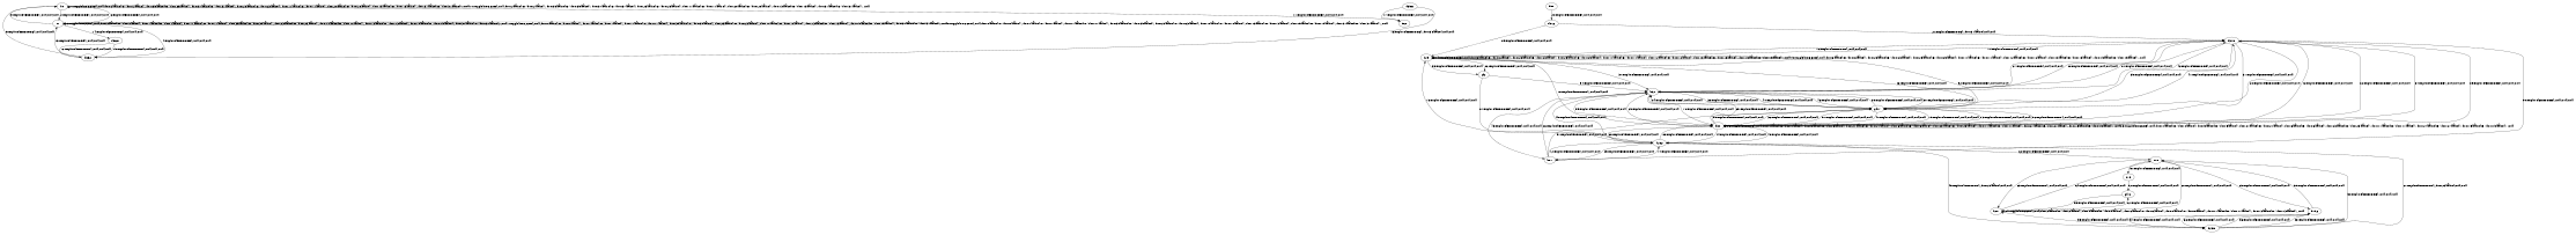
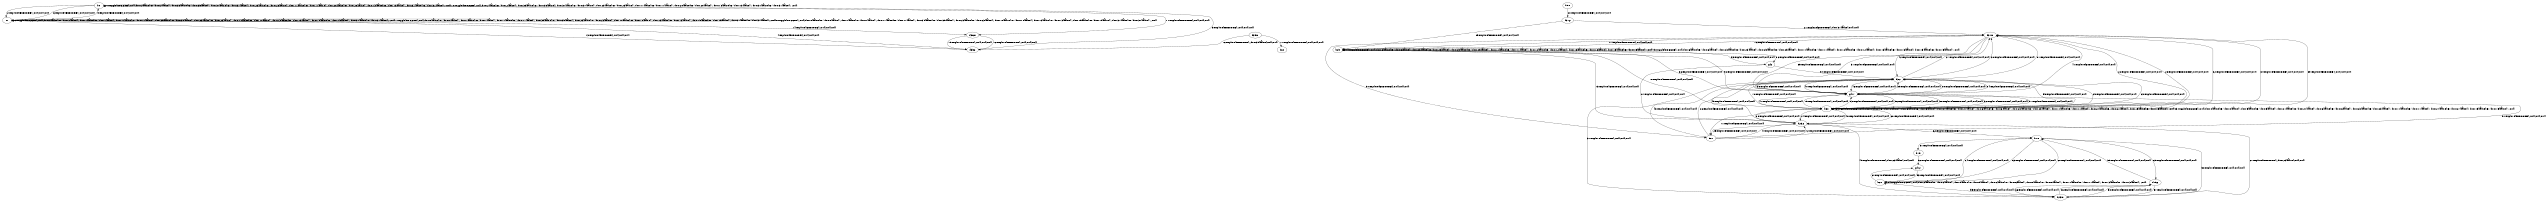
  digraph {
    b0
    b1
    n3 [label=d36m]
    d35p
    d35m
    b60
    b58
    d31p
    d31m
    b29
    b30
    n12 [label=b81]
    b32
    gf17
    d23p
    gf2
    d23m
    b18
    d15p
    b19
    b20
    gf12
    b0 -> b0 [label="1-toggle[TOGGLE];/null/door2[false]:=!(door2[false]); door35[false]:=!(door35[false]); door37[false]:=!(door37[false]); door23[false]:=!(door23[false]); door11[false]:=!(door11[false]); door28[false]:=!(door28[false]); door13[false]:=!(door13[false]); door31[false]:=!(door31[false]); /null"]
    b0 -> b0 [label="10-toggle[TOGGLE];/null/door2[false]:=!(door2[false]); door35[false]:=!(door35[false]); door37[false]:=!(door37[false]); door23[false]:=!(door23[false]); door11[false]:=!(door11[false]); door28[false]:=!(door28[false]); door13[false]:=!(door13[false]); door31[false]:=!(door31[false]); /null"]
    b0 -> b1 [label="2-explore[EXPLORE];/null/null/null"]
    b0 -> b1 [label="6-explore[EXPLORE];/null/null/null"]
-   b0 -> b60 [label="11-explore[EXPLORE];/null/null/null"]
+   b0 -> n3 [label="11-explore[EXPLORE];/null/null/null"]
    b1 -> b0 [label="9-explore[EXPLORE];/null/null/null"]
    b1 -> b1 [label="3-toggle[TOGGLE];/null/door0[false]:=!(door0[false]); door1[false]:=!(door1[false]); door17[false]:=!(door17[false]); door35[false]:=!(door35[false]); door23[false]:=!(door23[false]); door10[false]:=!(door10[false]); door13[false]:=!(door13[false]); door15[false]:=!(door15[false]); door31[false]:=!(door31[false]); /null"]
    b1 -> b1 [label="7-toggle[TOGGLE];/null/door0[false]:=!(door0[false]); door1[false]:=!(door1[false]); door17[false]:=!(door17[false]); door35[false]:=!(door35[false]); door23[false]:=!(door23[false]); door10[false]:=!(door10[false]); door13[false]:=!(door13[false]); door15[false]:=!(door15[false]); door31[false]:=!(door31[false]); /null"]
    b1 -> b1 [label="8-toggle[TOGGLE];/null/door0[false]:=!(door0[false]); door1[false]:=!(door1[false]); door17[false]:=!(door17[false]); door35[false]:=!(door35[false]); door23[false]:=!(door23[false]); door10[false]:=!(door10[false]); door13[false]:=!(door13[false]); door15[false]:=!(door15[false]); door31[false]:=!(door31[false]); /null"]
    b1 -> n3 [label="14-explore[EXPLORE];/null/null/null"]
    b1 -> d35p [label="4-explore[EXPLORE];/null/null/null"]
    n3 -> d35p [label="12-explore[EXPLORE];/null/null/null"]
    n3 -> d35p [label="15-explore[EXPLORE];/null/null/null"]
    d35p -> b0 [label="5-explore[EXPLORE];/null/null/null"]
    d35p -> b1 [label="13-explore[EXPLORE];/null/null/null"]
    d35m -> d35p [label="16-explore[EXPLORE];/door35[false]/null/null"]
    d35m -> b60 [label="17-explore[EXPLORE];/null/null/null"]
    b58 -> d31p [label="20-explore[EXPLORE];/null/null/null"]
    d31p -> d31m [label="21-explore[EXPLORE];/door31[false]/null/null"]
    d31p -> b29 [label="85-explore[EXPLORE];/null/null/null"]
    d31m -> b29 [label="77-explore[EXPLORE];/null/null/null"]
    d31m -> b30 [label="22-explore[EXPLORE];/null/null/null"]
    d31m -> b30 [label="28-explore[EXPLORE];/null/null/null"]
    d31m -> b30 [label="82-explore[EXPLORE];/null/null/null"]
    d31m -> n12 [label="90-explore[EXPLORE];/null/null/null"]
    d31m -> b32 [label="42-explore[EXPLORE];/null/null/null"]
    d31m -> gf17 [label="31-explore[EXPLORE];/null/null/null"]
    d31m -> gf17 [label="35-explore[EXPLORE];/null/null/null"]
    b29 -> d31m [label="76-explore[EXPLORE];/null/null/null"]
    b29 -> b29 [label="74-toggle[TOGGLE];/null/door6[false]:=!(door6[false]); door23[false]:=!(door23[false]); door25[false]:=!(door25[false]); door11[false]:=!(door11[false]); door12[false]:=!(door12[false]); door13[false]:=!(door13[false]); door15[false]:=!(door15[false]); /null"]
    b29 -> b29 [label="75-toggle[TOGGLE];/null/door6[false]:=!(door6[false]); door23[false]:=!(door23[false]); door25[false]:=!(door25[false]); door11[false]:=!(door11[false]); door12[false]:=!(door12[false]); door13[false]:=!(door13[false]); door15[false]:=!(door15[false]); /null"]
    b29 -> b30 [label="78-explore[EXPLORE];/null/null/null"]
-   b29 -> b32 [label="37-explore[EXPLORE];/null/null/null"]
+   d23m -> b32 [label="37-explore[EXPLORE];/null/null/null"]
    b29 -> gf2 [label="86-explore[EXPLORE];/null/null/null"]
    b29 -> gf2 [label="93-explore[EXPLORE];/null/null/null"]
    b30 -> d31m [label="34-explore[EXPLORE];/null/null/null"]
    b30 -> d31m [label="89-explore[EXPLORE];/null/null/null"]
    b30 -> b30 [label="23-toggle[TOGGLE];/null/door0[false]:=!(door0[false]); door5[false]:=!(door5[false]); door21[false]:=!(door21[false]); door6[false]:=!(door6[false]); door23[false]:=!(door23[false]); door11[false]:=!(door11[false]); door27[false]:=!(door27[false]); door15[false]:=!(door15[false]); /null"]
    b30 -> b30 [label="33-toggle[TOGGLE];/null/door0[false]:=!(door0[false]); door5[false]:=!(door5[false]); door21[false]:=!(door21[false]); door6[false]:=!(door6[false]); door23[false]:=!(door23[false]); door11[false]:=!(door11[false]); door27[false]:=!(door27[false]); door15[false]:=!(door15[false]); /null"]
+   b30 -> n12 [label="71-explore[EXPLORE];/null/null/null"]
    b30 -> b32 [label="29-explore[EXPLORE];/null/null/null"]
    b30 -> b32 [label="69-explore[EXPLORE];/null/null/null"]
    b30 -> gf17 [label="79-explore[EXPLORE];/null/null/null"]
    b30 -> gf17 [label="83-explore[EXPLORE];/null/null/null"]
    b30 -> gf17 [label="96-explore[EXPLORE];/null/null/null"]
    b30 -> gf17 [label="98-explore[EXPLORE];/null/null/null"]
    b30 -> d23p [label="24-explore[EXPLORE];/null/null/null"]
    b30 -> d23p [label="48-explore[EXPLORE];/null/null/null"]
    n12 -> b32 [label="26-explore[EXPLORE];/null/null/null"]
    n12 -> gf17 [label="91-explore[EXPLORE];/null/null/null"]
    n12 -> d23p [label="44-explore[EXPLORE];/null/null/null"]
    n12 -> d23p [label="72-explore[EXPLORE];/null/null/null"]
    b32 -> d31m [label="27-explore[EXPLORE];/null/null/null"]
    b32 -> d31m [label="30-explore[EXPLORE];/null/null/null"]
    b32 -> d31m [label="81-explore[EXPLORE];/null/null/null"]
    b32 -> b30 [label="70-explore[EXPLORE];/null/null/null"]
    b32 -> b30 [label="95-explore[EXPLORE];/null/null/null"]
    b32 -> n12 [label="43-explore[EXPLORE];/null/null/null"]
    b32 -> gf17 [label="38-explore[EXPLORE];/null/null/null"]
    b32 -> gf17 [label="40-explore[EXPLORE];/null/null/null"]
    b32 -> gf17 [label="46-explore[EXPLORE];/null/null/null"]
    gf17 -> d31m [label="41-explore[EXPLORE];/null/null/null"]
    gf17 -> b29 [label="36-explore[EXPLORE];/null/null/null"]
    gf17 -> b29 [label="92-explore[EXPLORE];/null/null/null"]
    gf17 -> b30 [label="32-explore[EXPLORE];/null/null/null"]
    gf17 -> b30 [label="47-explore[EXPLORE];/null/null/null"]
    gf17 -> b30 [label="97-explore[EXPLORE];/null/null/null"]
    gf17 -> b32 [label="39-explore[EXPLORE];/null/null/null"]
    gf17 -> b32 [label="80-explore[EXPLORE];/null/null/null"]
    gf17 -> b32 [label="84-explore[EXPLORE];/null/null/null"]
    d23p -> b29 [label="73-explore[EXPLORE];/null/null/null"]
    d23p -> b30 [label="68-explore[EXPLORE];/null/null/null"]
    d23p -> b30 [label="88-explore[EXPLORE];/null/null/null"]
    d23p -> n12 [label="25-explore[EXPLORE];/null/null/null"]
    d23p -> b32 [label="45-explore[EXPLORE];/null/null/null"]
    d23p -> d23m [label="49-explore[EXPLORE];/door23[false]/null/null"]
    d23p -> b18 [label="62-explore[EXPLORE];/null/null/null"]
    gf2 -> b32 [label="94-explore[EXPLORE];/null/null/null"]
    gf2 -> d23p [label="87-explore[EXPLORE];/null/null/null"]
    d23m -> d23p [label="67-explore[EXPLORE];/door23[false]/null/null"]
    d23m -> b18 [label="50-explore[EXPLORE];/null/null/null"]
    d23m -> d15p [label="56-explore[EXPLORE];/null/null/null"]
    d23m -> d15p [label="58-explore[EXPLORE];/null/null/null"]
    b18 -> d15p [label="65-explore[EXPLORE];/null/null/null"]
    b18 -> b19 [label="51-explore[EXPLORE];/null/null/null"]
    b18 -> b20 [label="60-explore[EXPLORE];/null/null/null"]
    b18 -> b20 [label="63-explore[EXPLORE];/null/null/null"]
    d15p -> d23m [label="57-explore[EXPLORE];/null/null/null"]
    d15p -> d23m [label="66-explore[EXPLORE];/null/null/null"]
    d15p -> b18 [label="59-explore[EXPLORE];/null/null/null"]
    b19 -> gf12 [label="52-explore[EXPLORE];/null/null/null"]
    b20 -> d23m [label="55-explore[EXPLORE];/null/null/null"]
    b20 -> b18 [label="64-explore[EXPLORE];/null/null/null"]
    b20 -> b20 [label="54-toggle[TOGGLE];/null/door2[false]:=!(door2[false]); door5[false]:=!(door5[false]); door6[false]:=!(door6[false]); door8[false]:=!(door8[false]); door11[false]:=!(door11[false]); door13[false]:=!(door13[false]); /null"]
    b20 -> gf12 [label="61-explore[EXPLORE];/null/null/null"]
    gf12 -> b20 [label="53-explore[EXPLORE];/null/null/null"]
  }
